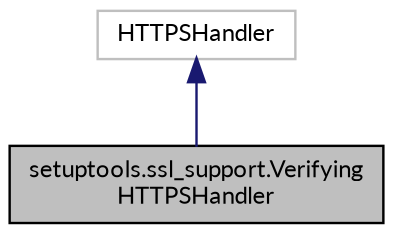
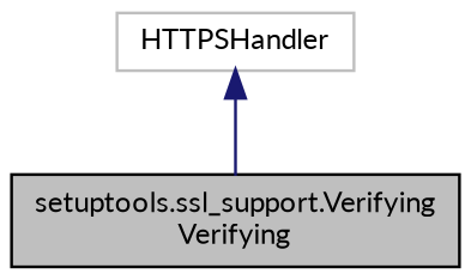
  digraph {
    fontname=Lato
    node [fontname=Lato fontsize=10 shape=record style=filled]
-   n1 [color=black fillcolor=grey75 fontcolor=black height=0.2 label="setuptools.ssl_support.Verifying\lHTTPSHandler" width=0.4]
+   n1 [color=black fillcolor=grey75 fontcolor=black height=0.2 label="setuptools.ssl_support.Verifying\lVerifying" width=0.4]
    n2 [color=grey75 fillcolor=white height=0.2 label=HTTPSHandler width=0.4]
    n2 -> n1 [color=midnightblue dir=back fontname=Lato fontsize=10 labelfontname=Helvetica labelfontsize=10 style=solid]
  }
